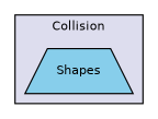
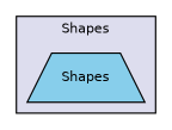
  digraph {
    compound=true
    n1 [fillcolor=skyblue fontname=Helvetica fontsize=10 label=Shapes pencolor=black shape=trapezium style=filled]
    subgraph cluster_1 {
      bgcolor="#ddddee"
      fontname=Helvetica
      fontsize=10
-     label=Collision
+     label=Shapes
      pencolor=black
      n1
    }
  }
